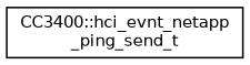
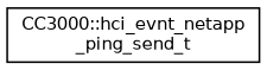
  digraph {
    rankdir=LR
-   n1 [color=black fillcolor=white fontname=Helvetica fontsize=10 height=0.2 label="CC3400::hci_evnt_netapp\l_ping_send_t" shape=record style=filled width=0.4]
+   n1 [color=black fillcolor=white fontname=Helvetica fontsize=10 height=0.2 label="CC3000::hci_evnt_netapp\l_ping_send_t" shape=record style=filled width=0.4]
  }
